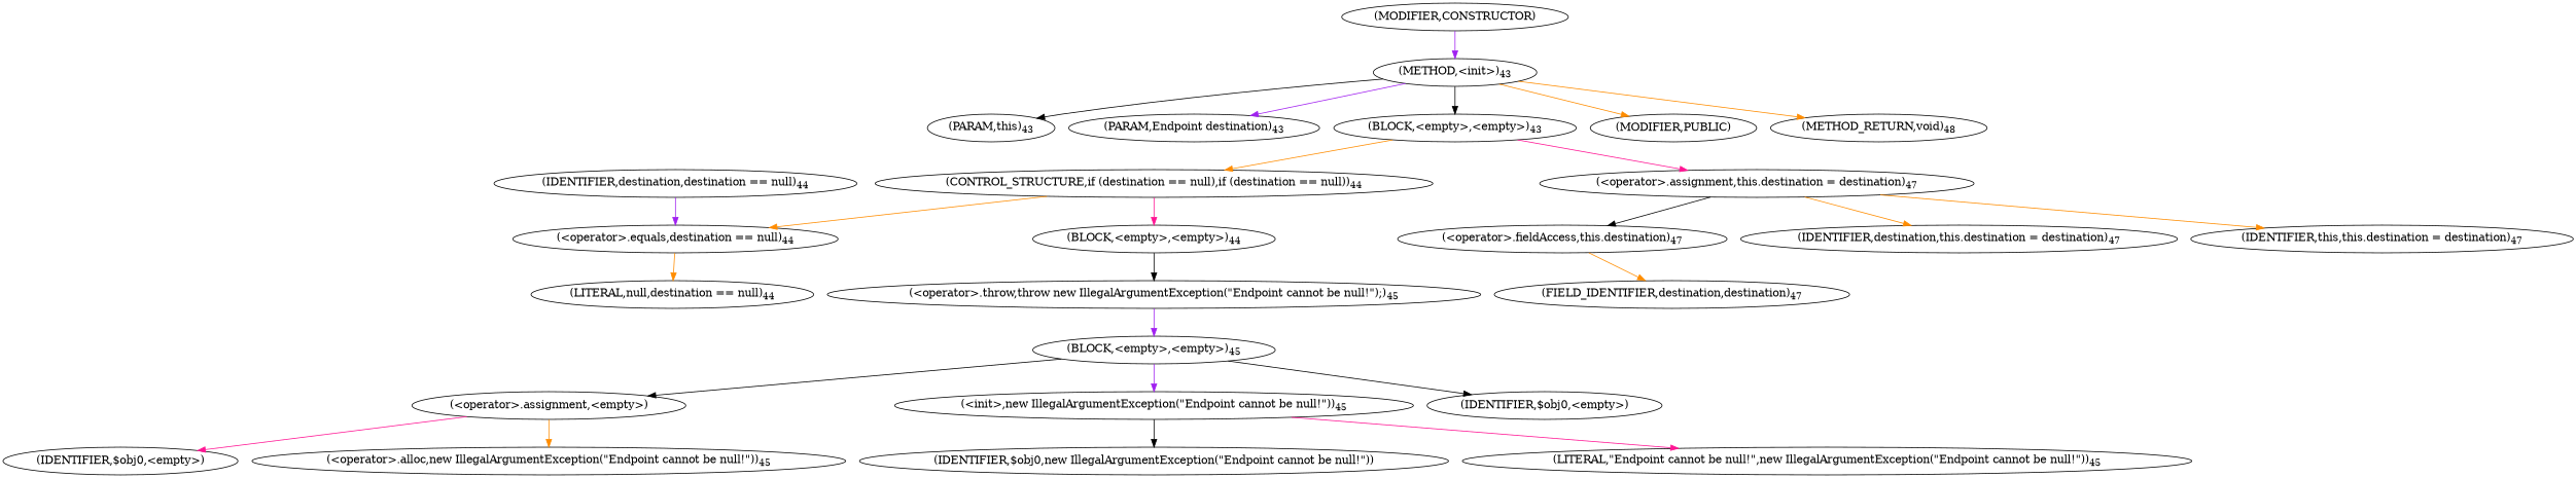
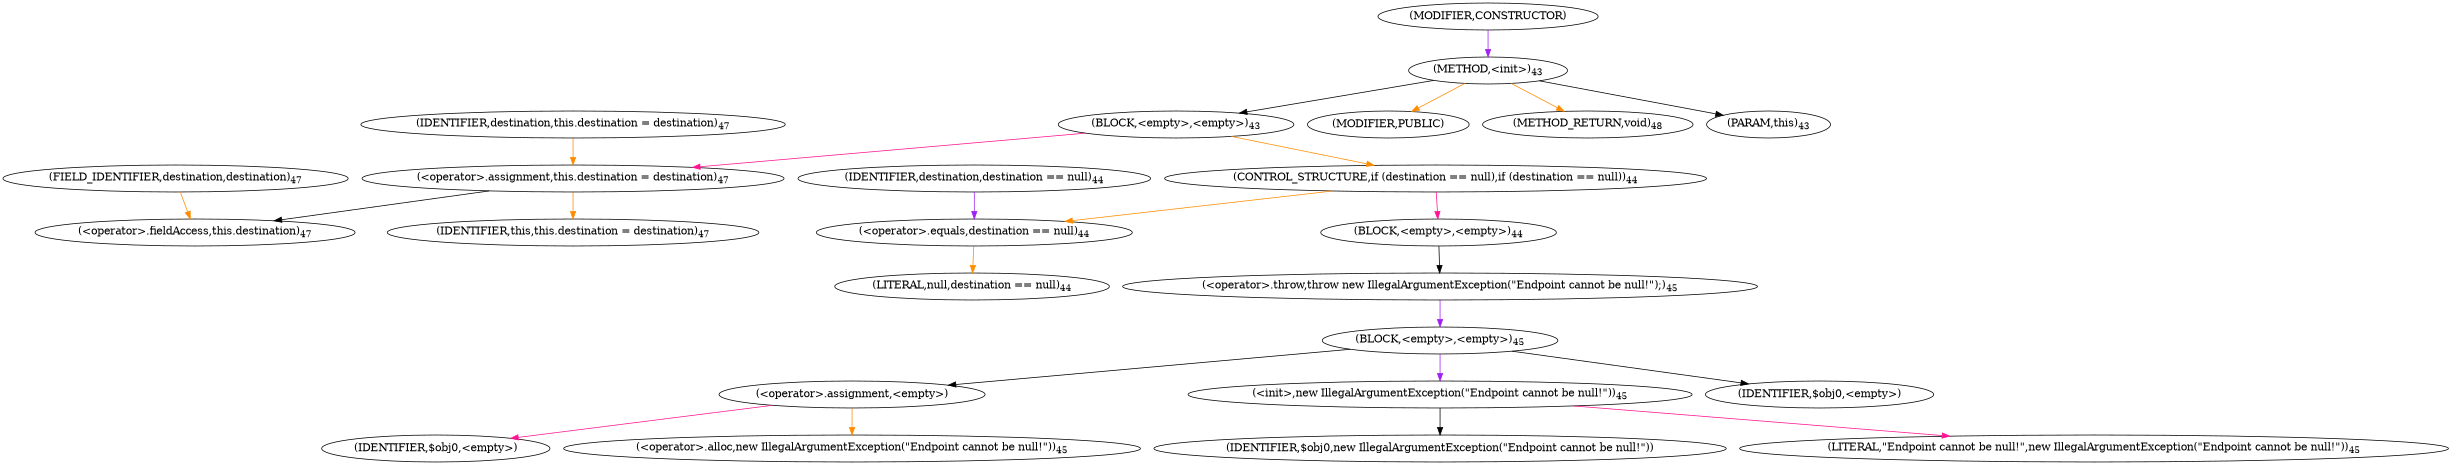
  digraph {
    edge [color=darkorange]
    n1 [label=<(METHOD,&lt;init&gt;)<SUB>43</SUB>>]
    n2 [label=<(PARAM,this)<SUB>43</SUB>>]
-   n3 [label=<(PARAM,Endpoint destination)<SUB>43</SUB>>]
    n4 [label=<(BLOCK,&lt;empty&gt;,&lt;empty&gt;)<SUB>43</SUB>>]
    n5 [label=<(MODIFIER,PUBLIC)>]
    n6 [label=<(METHOD_RETURN,void)<SUB>48</SUB>>]
    n7 [label=<(CONTROL_STRUCTURE,if (destination == null),if (destination == null))<SUB>44</SUB>>]
    n8 [label=<(&lt;operator&gt;.assignment,this.destination = destination)<SUB>47</SUB>>]
    n9 [label=<(MODIFIER,CONSTRUCTOR)>]
    n10 [label=<(&lt;operator&gt;.equals,destination == null)<SUB>44</SUB>>]
    n11 [label=<(BLOCK,&lt;empty&gt;,&lt;empty&gt;)<SUB>44</SUB>>]
    n12 [label=<(&lt;operator&gt;.fieldAccess,this.destination)<SUB>47</SUB>>]
    n13 [label=<(IDENTIFIER,destination,this.destination = destination)<SUB>47</SUB>>]
    n14 [label=<(IDENTIFIER,this,this.destination = destination)<SUB>47</SUB>>]
    n15 [label=<(LITERAL,null,destination == null)<SUB>44</SUB>>]
    n16 [label=<(&lt;operator&gt;.throw,throw new IllegalArgumentException(&quot;Endpoint cannot be null!&quot;);)<SUB>45</SUB>>]
    n17 [label=<(IDENTIFIER,destination,destination == null)<SUB>44</SUB>>]
    n18 [label=<(BLOCK,&lt;empty&gt;,&lt;empty&gt;)<SUB>45</SUB>>]
    n19 [label=<(&lt;operator&gt;.assignment,&lt;empty&gt;)>]
    n20 [label=<(&lt;init&gt;,new IllegalArgumentException(&quot;Endpoint cannot be null!&quot;))<SUB>45</SUB>>]
    n21 [label=<(IDENTIFIER,$obj0,&lt;empty&gt;)>]
    n22 [label=<(IDENTIFIER,$obj0,&lt;empty&gt;)>]
    n23 [label=<(&lt;operator&gt;.alloc,new IllegalArgumentException(&quot;Endpoint cannot be null!&quot;))<SUB>45</SUB>>]
    n24 [label=<(IDENTIFIER,$obj0,new IllegalArgumentException(&quot;Endpoint cannot be null!&quot;))>]
    n25 [label=<(LITERAL,&quot;Endpoint cannot be null!&quot;,new IllegalArgumentException(&quot;Endpoint cannot be null!&quot;))<SUB>45</SUB>>]
    n26 [label=<(FIELD_IDENTIFIER,destination,destination)<SUB>47</SUB>>]
    n1 -> n2 [color=black]
-   n1 -> n3 [color=purple]
    n1 -> n4 [color=black]
    n1 -> n5
    n1 -> n6
    n4 -> n7
    n4 -> n8 [color=deeppink]
    n7 -> n10
    n7 -> n11 [color=deeppink]
    n8 -> n12 [color=black]
-   n8 -> n13
+   n13 -> n8
    n8 -> n14
    n9 -> n1 [color=purple]
    n10 -> n15
    n11 -> n16 [color=black]
-   n12 -> n26
+   n26 -> n12
    n16 -> n18 [color=purple]
    n17 -> n10 [color=purple]
    n18 -> n19 [color=black]
    n18 -> n20 [color=purple]
    n18 -> n21 [color=black]
    n19 -> n22 [color=deeppink]
    n19 -> n23
    n20 -> n24 [color=black]
    n20 -> n25 [color=deeppink]
  }
